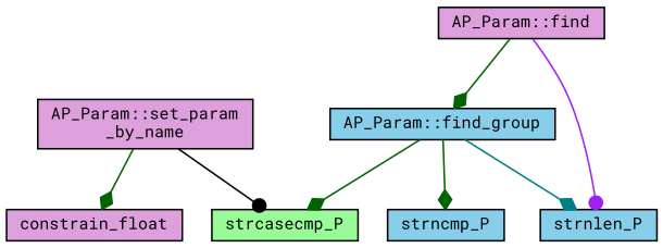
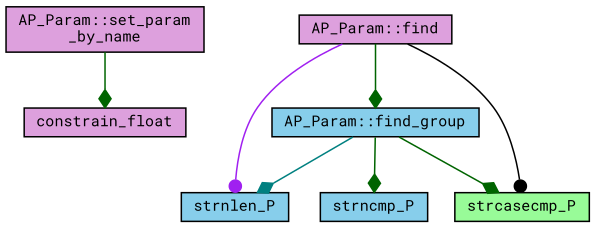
  digraph {
    fontname="Roboto Mono"
    rankdir=TB
    node [color=black fillcolor=plum fontname="Roboto Mono" fontsize=10 shape=record style=filled]
    edge [arrowhead=diamond color=darkgreen fontname="Roboto Mono" fontsize=10 labelfontname=Helvetica labelfontsize=10 style=solid]
    n1 [fontcolor=black height=0.2 label="AP_Param::set_param\l_by_name" width=0.4]
    n2 [height=0.2 label=constrain_float width=0.4]
    n3 [height=0.2 label="AP_Param::find" width=0.4]
    n4 [fillcolor=skyblue height=0.2 label=strnlen_P width=0.4]
    n5 [fillcolor=skyblue height=0.2 label="AP_Param::find_group" width=0.4]
    n6 [fillcolor=palegreen height=0.2 label=strcasecmp_P width=0.4]
    n7 [fillcolor=skyblue height=0.2 label=strncmp_P width=0.4]
    n1 -> n2
    n3 -> n4 [arrowhead=dot color=purple]
    n3 -> n5
-   n1 -> n6 [arrowhead=dot color=black]
+   n3 -> n6 [arrowhead=dot color=black]
    n5 -> n4 [color=teal]
    n5 -> n6
    n5 -> n7
  }
